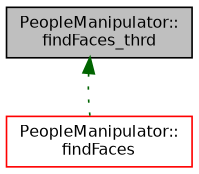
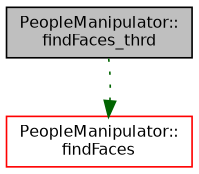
  digraph {
    rankdir=TB
    node [fontname=Helvetica fontsize=10 shape=record style=filled]
    n1 [color=black fillcolor=grey75 fontcolor=black height=0.2 label="PeopleManipulator::\lfindFaces_thrd" width=0.4]
    n2 [color=red fillcolor=white height=0.2 label="PeopleManipulator::\lfindFaces" width=0.4]
-   n1 -> n2 [color=darkgreen dir=back fontname=Helvetica fontsize=10 labelfontname=Helvetica labelfontsize=10 style=dotted]
+   n2 -> n1 [color=darkgreen dir=back fontname=Helvetica fontsize=10 labelfontname=Helvetica labelfontsize=10 style=dotted]
  }
